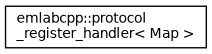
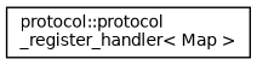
  digraph {
    rankdir=LR
-   n1 [color=black fillcolor=white fontname=Helvetica fontsize=10 height=0.2 label="emlabcpp::protocol\l_register_handler\< Map \>" shape=record style=filled width=0.4]
+   n1 [color=black fillcolor=white fontname=Helvetica fontsize=10 height=0.2 label="protocol::protocol\l_register_handler\< Map \>" shape=record style=filled width=0.4]
  }
